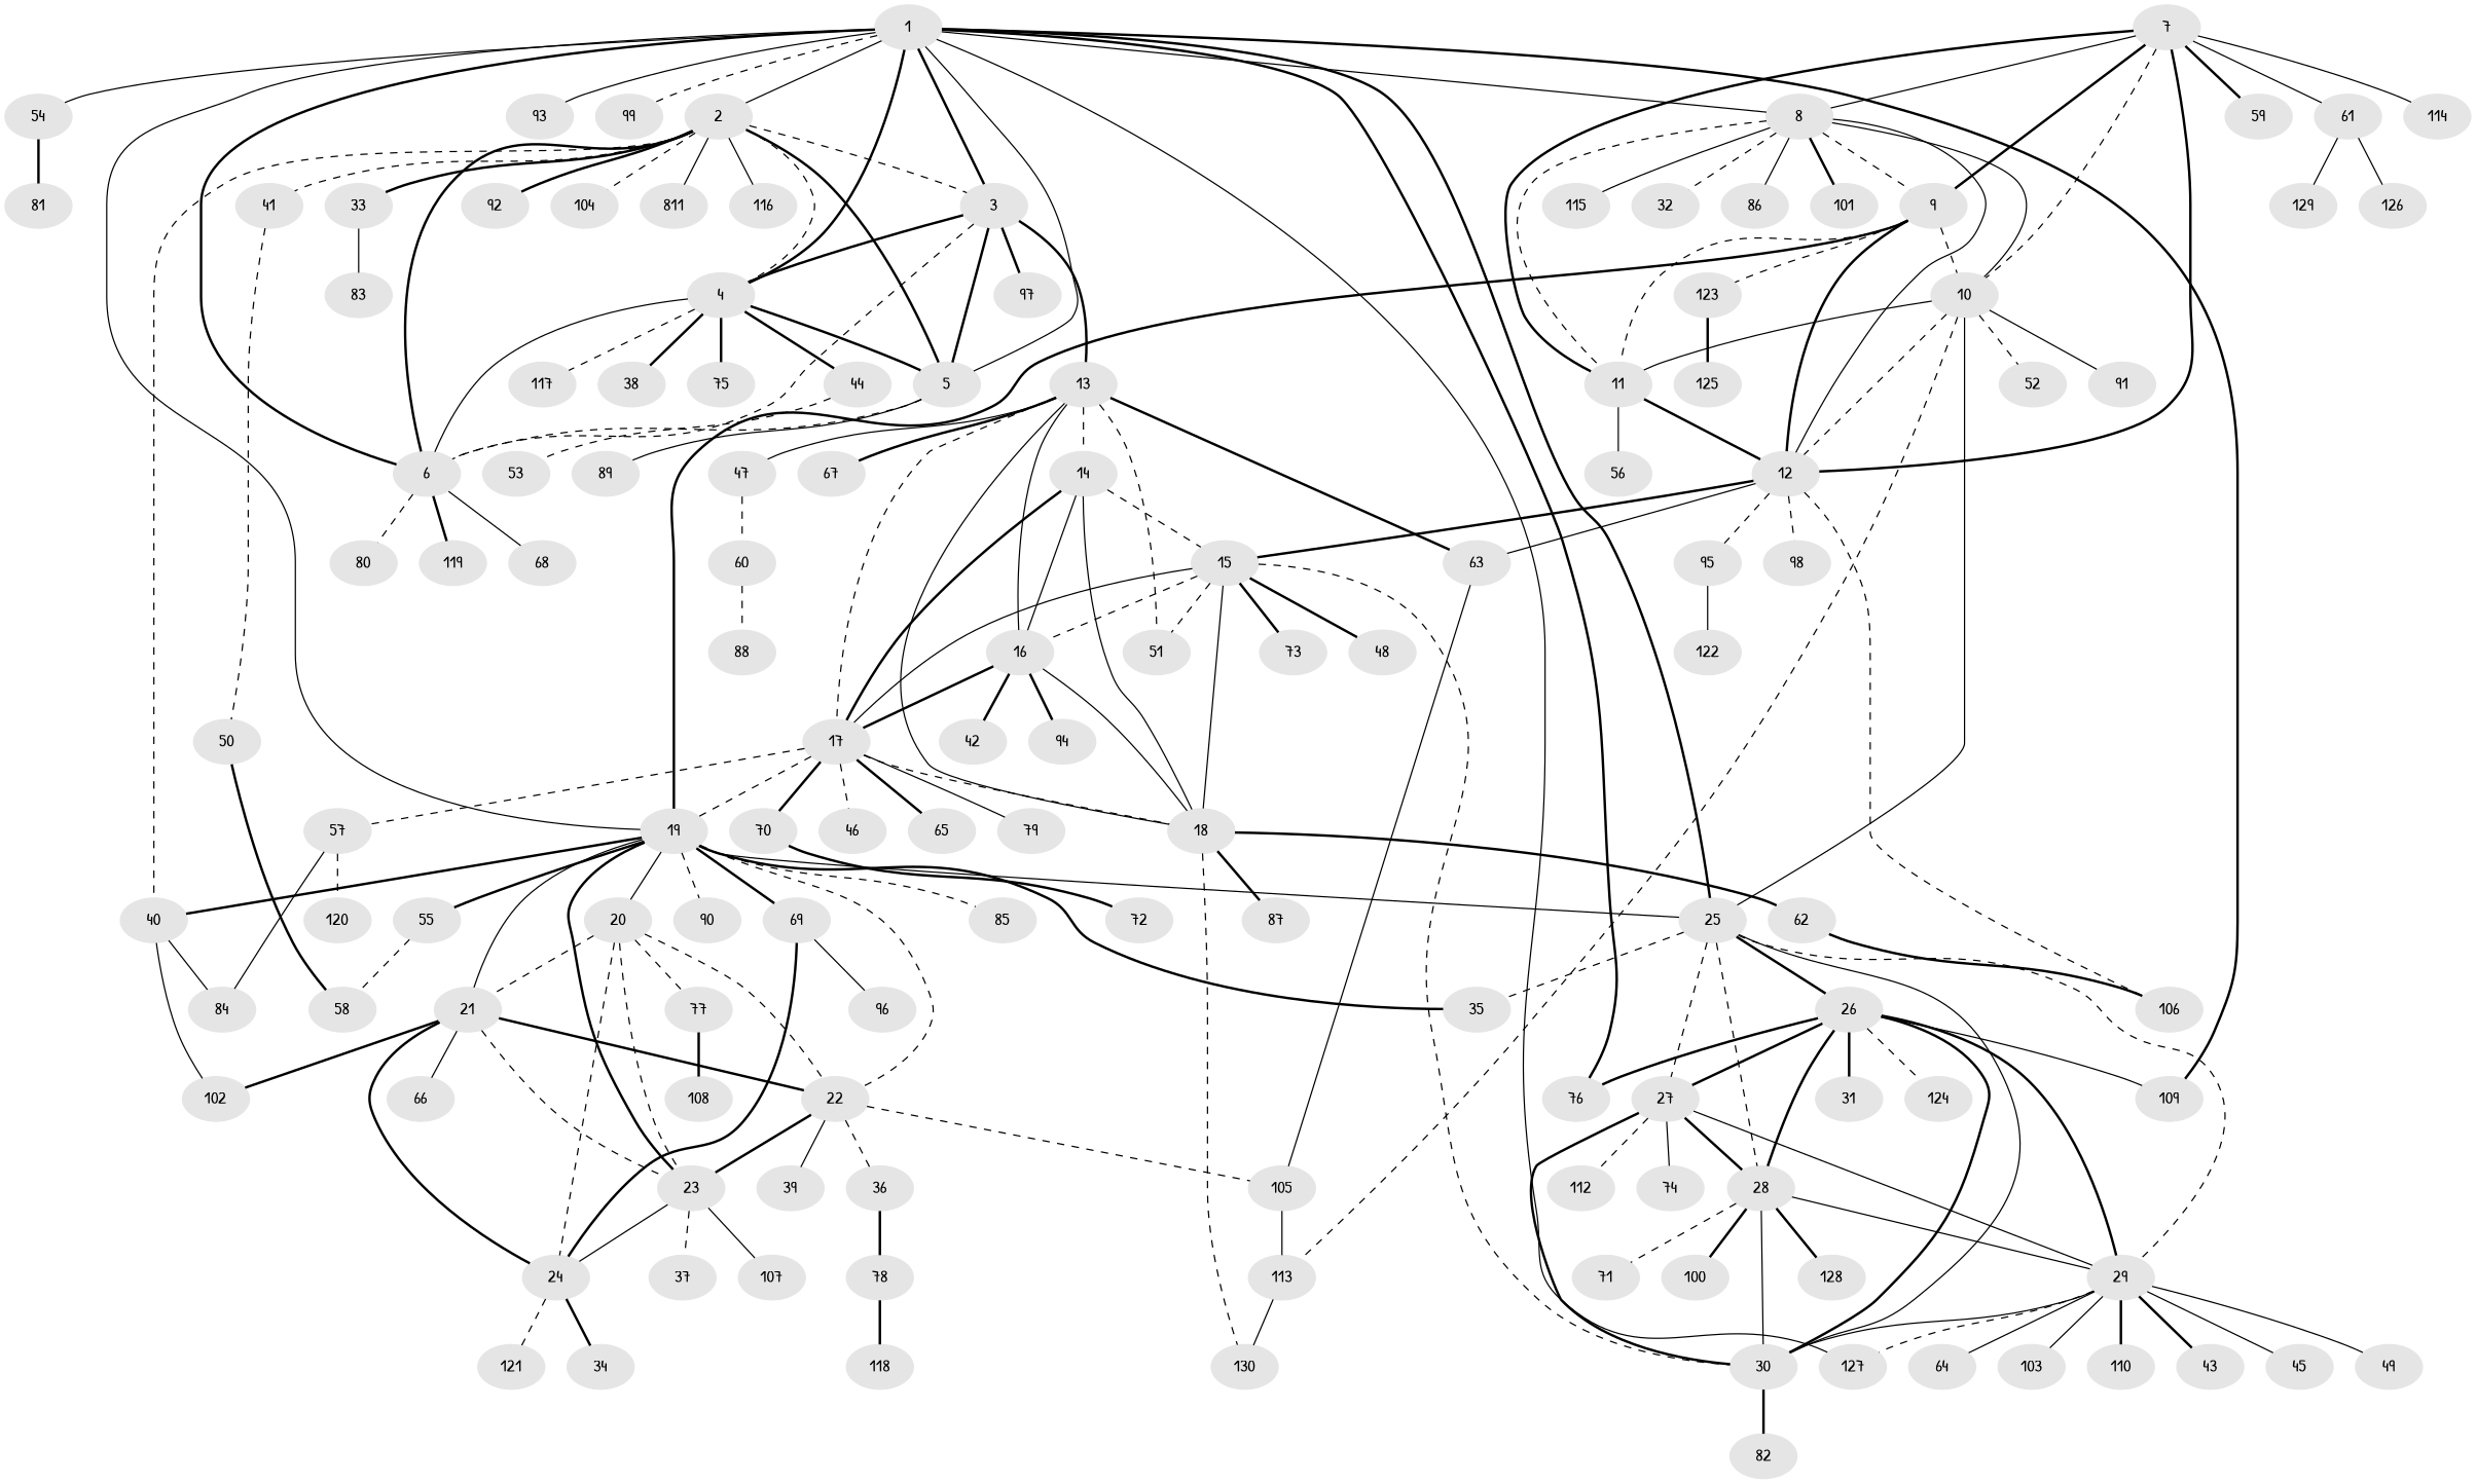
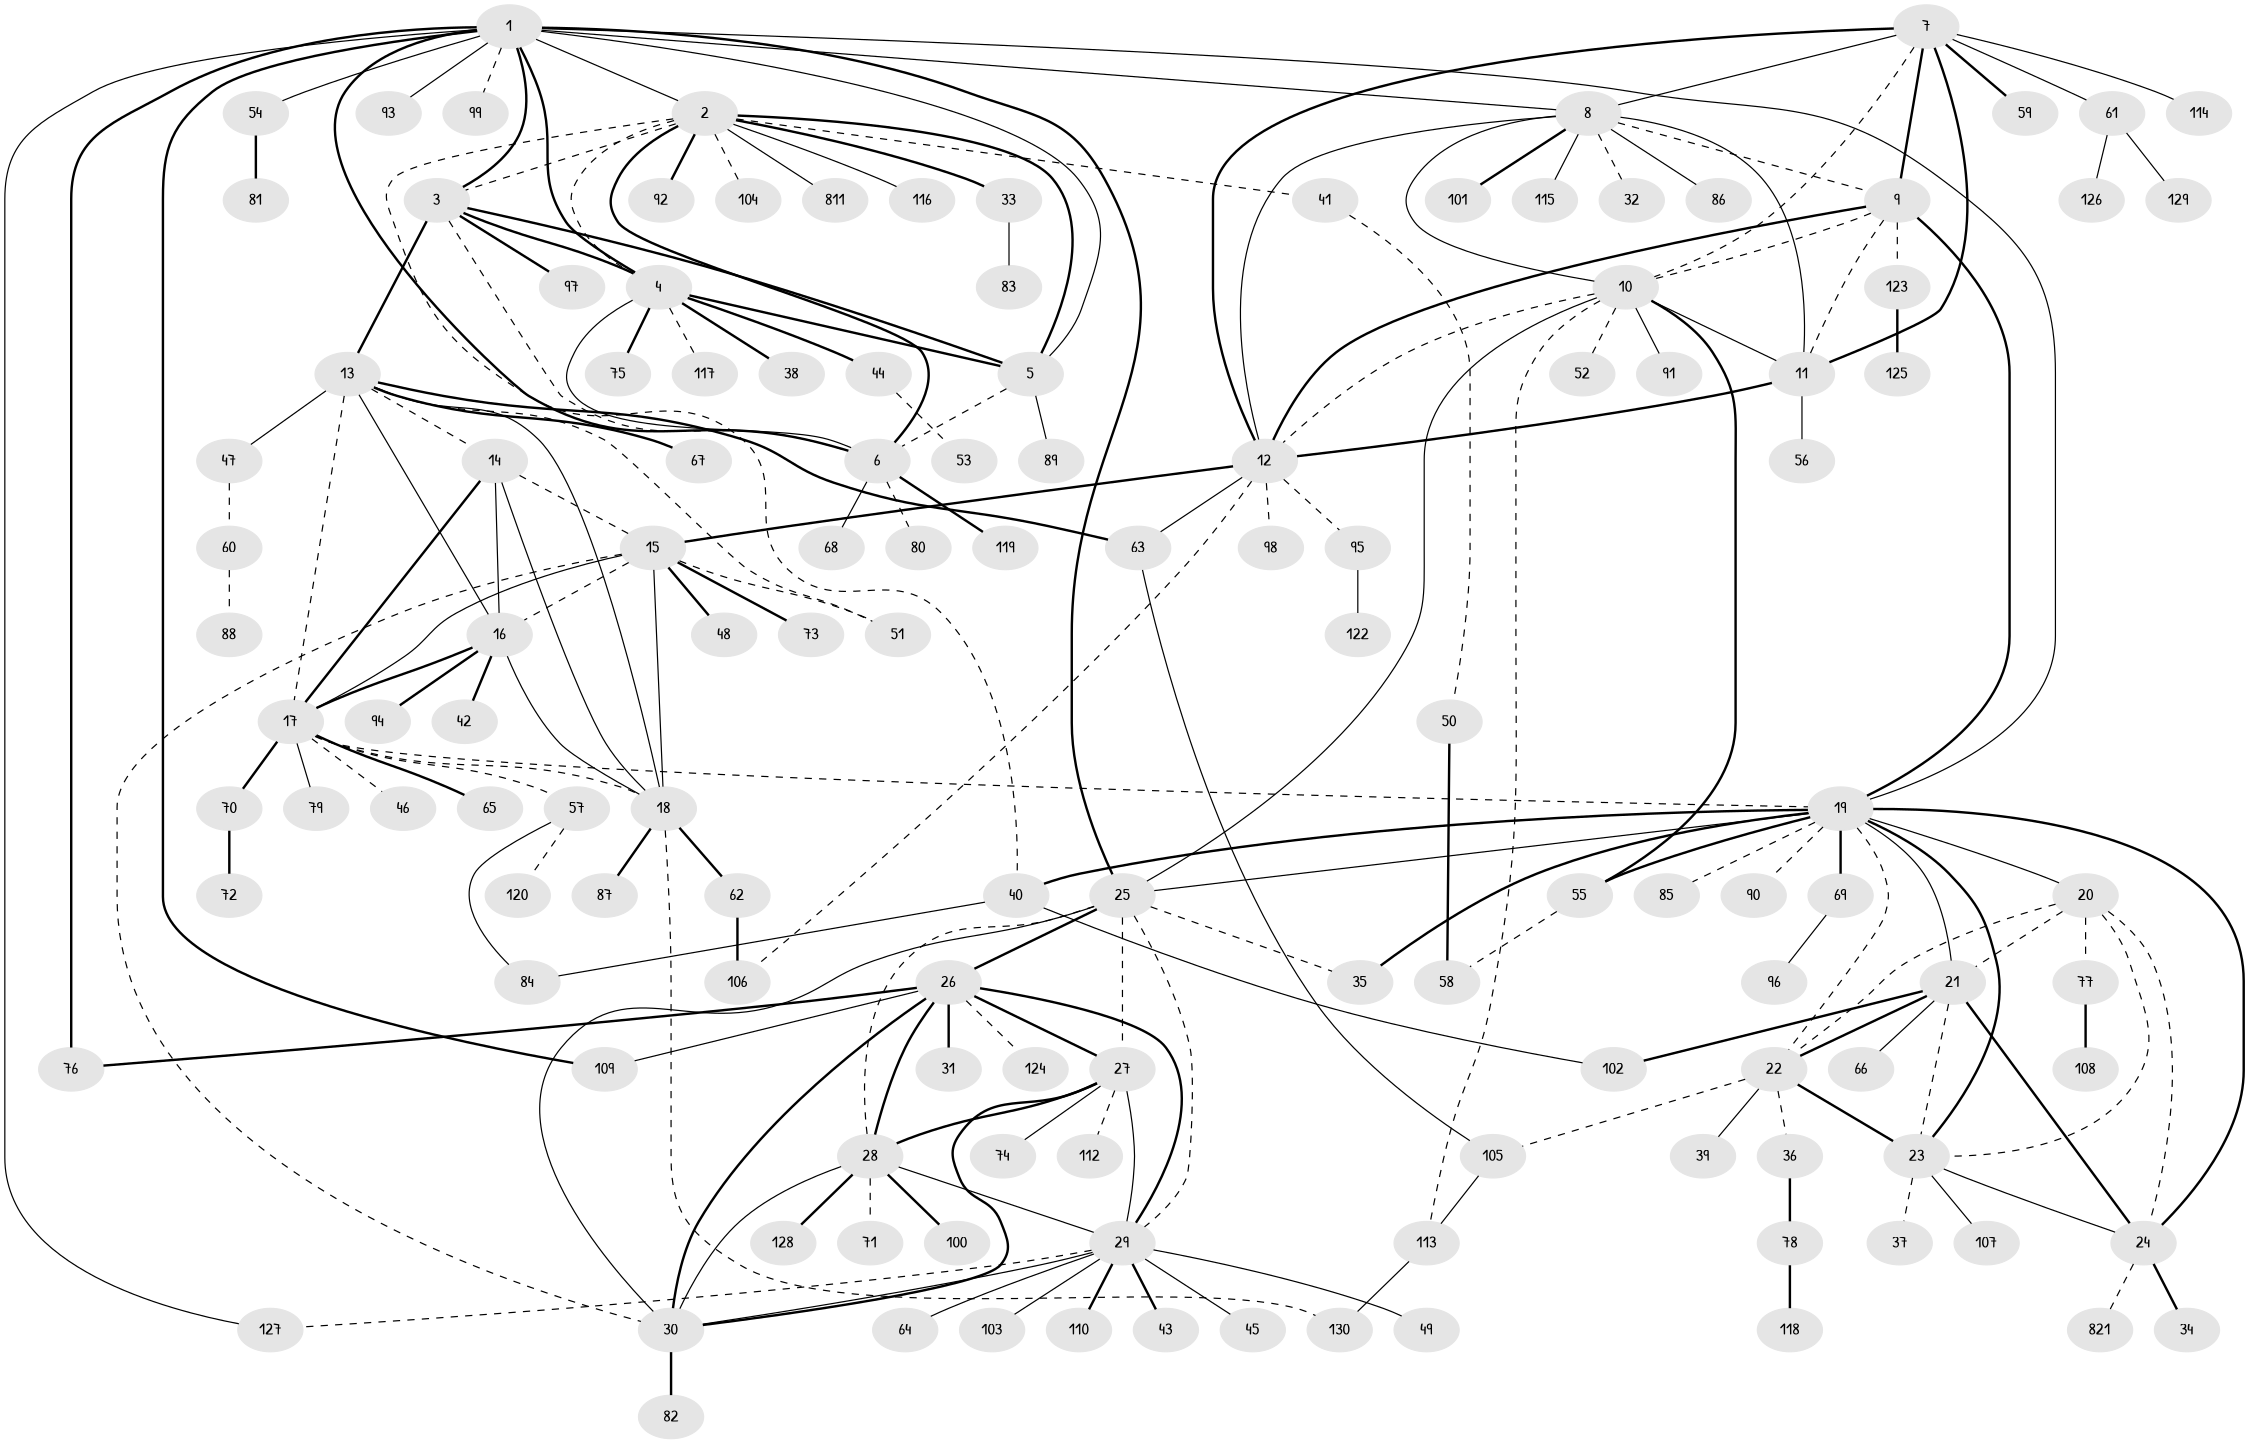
  graph {
    fontname="Patrick Hand"
    node [color=gray90 fontname="Patrick Hand" style=filled]
    edge [fontname="Patrick Hand" style=bold]
    1
    2
    3
    4
    5
    6
    8
    19
    25
    54
    76
    93
    99
    109
    127
    33
    40
    41
    92
    104
    n21 [label=811]
    116
    13
    97
    38
    44
    75
    117
    89
    68
    80
    119
    9
    10
    11
    12
    32
    86
    101
    115
    55
    20
    21
    22
    23
    24
    35
    69
    85
    90
    30
    26
    27
    28
    29
    81
    83
    102
    84
    50
    63
    14
    16
    17
    18
    47
    67
    51
    53
    7
    59
    61
    114
    123
    52
    91
    113
    56
    15
    95
    98
    106
    126
    129
    125
    58
    130
    48
    73
    105
    122
    42
    94
    46
    57
    65
    70
    79
    62
    87
    60
    82
    120
    72
    77
    66
    36
    39
    37
    107
    34
-   121
+   121 [label=821]
    96
    108
    78
    31
    124
    74
    112
    71
    100
    128
    43
    45
    49
    64
    103
    110
    118
    88
    1 -- 2 [style=solid]
    1 -- 3
    1 -- 4
    1 -- 5 [style=solid]
    1 -- 6
    1 -- 8 [style=solid]
    1 -- 19 [style=solid]
    1 -- 25
    1 -- 54 [style=solid]
    1 -- 76
    1 -- 93 [style=solid]
    1 -- 99 [style=dashed]
    1 -- 109
    1 -- 127 [style=solid]
    2 -- 3 [style=dashed]
    2 -- 4 [style=dashed]
    2 -- 5
    2 -- 6
    2 -- 33
    2 -- 40 [style=dashed]
    2 -- 41 [style=dashed]
    2 -- 92
    2 -- 104 [style=dashed]
    2 -- n21 [style=solid]
    2 -- 116 [style=solid]
    3 -- 4
    3 -- 5
    3 -- 6 [style=dashed]
    3 -- 13
    3 -- 97
    4 -- 5
    4 -- 6 [style=solid]
    4 -- 38
    4 -- 44
    4 -- 75
    4 -- 117 [style=dashed]
    5 -- 6 [style=dashed]
    5 -- 89 [style=solid]
    6 -- 68 [style=solid]
    6 -- 80 [style=dashed]
    6 -- 119
    8 -- 9 [style=dashed]
    8 -- 10 [style=solid]
-   8 -- 11 [style=dashed]
+   8 -- 11 [style=solid]
    8 -- 12 [style=solid]
    8 -- 32 [style=dashed]
    8 -- 86 [style=solid]
    8 -- 101
    8 -- 115 [style=solid]
    19 -- 25 [style=solid]
    19 -- 40
    19 -- 55
    19 -- 20 [style=solid]
    19 -- 21 [style=solid]
    19 -- 22 [style=dashed]
    19 -- 23
-   69 -- 24
+   19 -- 24
    19 -- 35
    19 -- 69
    19 -- 85 [style=dashed]
    19 -- 90 [style=dashed]
    25 -- 35 [style=dashed]
    25 -- 30 [style=solid]
    25 -- 26
    25 -- 27 [style=dashed]
    25 -- 28 [style=dashed]
    25 -- 29 [style=dashed]
    54 -- 81
    33 -- 83 [style=solid]
    40 -- 102 [style=solid]
    40 -- 84 [style=solid]
    41 -- 50 [style=dashed]
    13 -- 63
    13 -- 14 [style=dashed]
    13 -- 16 [style=solid]
    13 -- 17 [style=dashed]
    13 -- 18 [style=solid]
    13 -- 47 [style=solid]
    13 -- 67
    13 -- 51 [style=dashed]
    44 -- 53 [style=dashed]
    9 -- 19
    9 -- 10 [style=dashed]
    9 -- 11 [style=dashed]
    9 -- 12
    9 -- 123 [style=dashed]
    10 -- 25 [style=solid]
    10 -- 11 [style=solid]
    10 -- 12 [style=dashed]
+   10 -- 55
    10 -- 52 [style=dashed]
    10 -- 91 [style=solid]
    10 -- 113 [style=dashed]
    11 -- 12
    11 -- 56 [style=solid]
    12 -- 63 [style=solid]
    12 -- 15
    12 -- 95 [style=dashed]
    12 -- 98 [style=dashed]
    12 -- 106 [style=dashed]
    55 -- 58 [style=dashed]
    20 -- 21 [style=dashed]
    20 -- 22 [style=dashed]
    20 -- 23 [style=dashed]
    20 -- 24 [style=dashed]
    20 -- 77 [style=dashed]
    21 -- 22
    21 -- 23 [style=dashed]
    21 -- 24
    21 -- 102
    21 -- 66 [style=solid]
    22 -- 23
    22 -- 105 [style=dashed]
    22 -- 36 [style=dashed]
    22 -- 39 [style=solid]
    23 -- 24 [style=solid]
    23 -- 37 [style=dashed]
    23 -- 107 [style=solid]
    24 -- 34
    24 -- 121 [style=dashed]
    69 -- 96 [style=solid]
    30 -- 82
    26 -- 76
    26 -- 109 [style=solid]
    26 -- 30
    26 -- 27
    26 -- 28
    26 -- 29
    26 -- 31
    26 -- 124 [style=dashed]
    27 -- 30
    27 -- 28
    27 -- 29 [style=solid]
    27 -- 74 [style=solid]
    27 -- 112 [style=dashed]
    28 -- 30 [style=solid]
    28 -- 29 [style=solid]
    28 -- 71 [style=dashed]
    28 -- 100
    28 -- 128
    29 -- 127 [style=dashed]
    29 -- 30 [style=solid]
    29 -- 43
    29 -- 45 [style=solid]
    29 -- 49 [style=solid]
    29 -- 64 [style=solid]
    29 -- 103 [style=solid]
    29 -- 110
    50 -- 58
    63 -- 105 [style=solid]
    14 -- 16 [style=solid]
    14 -- 17
    14 -- 18 [style=solid]
    14 -- 15 [style=dashed]
    16 -- 17
    16 -- 18 [style=solid]
    16 -- 42
    16 -- 94
    17 -- 19 [style=dashed]
    17 -- 18 [style=dashed]
    17 -- 46 [style=dashed]
    17 -- 57 [style=dashed]
    17 -- 65
    17 -- 70
    17 -- 79 [style=solid]
    18 -- 130 [style=dashed]
    18 -- 62
    18 -- 87
    47 -- 60 [style=dashed]
    7 -- 8 [style=solid]
    7 -- 9
    7 -- 10 [style=dashed]
    7 -- 11
    7 -- 12
    7 -- 59
    7 -- 61 [style=solid]
    7 -- 114 [style=solid]
    61 -- 126 [style=solid]
    61 -- 129 [style=solid]
    123 -- 125
    113 -- 130 [style=solid]
    15 -- 30 [style=dashed]
    15 -- 16 [style=dashed]
    15 -- 17 [style=solid]
    15 -- 18 [style=solid]
    15 -- 51 [style=dashed]
    15 -- 48
    15 -- 73
    95 -- 122 [style=solid]
    105 -- 113 [style=solid]
    57 -- 84 [style=solid]
    57 -- 120 [style=dashed]
    70 -- 72
    62 -- 106
    60 -- 88 [style=dashed]
    77 -- 108
    36 -- 78
    78 -- 118
  }
